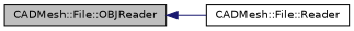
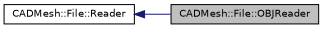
  digraph {
    rankdir=LR
    node [color=black fontname=Helvetica fontsize=10 shape=record style=filled]
    n1 [fillcolor=grey75 fontcolor=black height=0.2 label="CADMesh::File::OBJReader" width=0.4]
    n2 [fillcolor=white height=0.2 label="CADMesh::File::Reader" width=0.4]
-   n1 -> n2 [color=midnightblue dir=back fontname=Helvetica fontsize=10 labelfontname=Helvetica labelfontsize=10 style=solid]
+   n2 -> n1 [color=midnightblue dir=back fontname=Helvetica fontsize=10 labelfontname=Helvetica labelfontsize=10 style=solid]
  }
